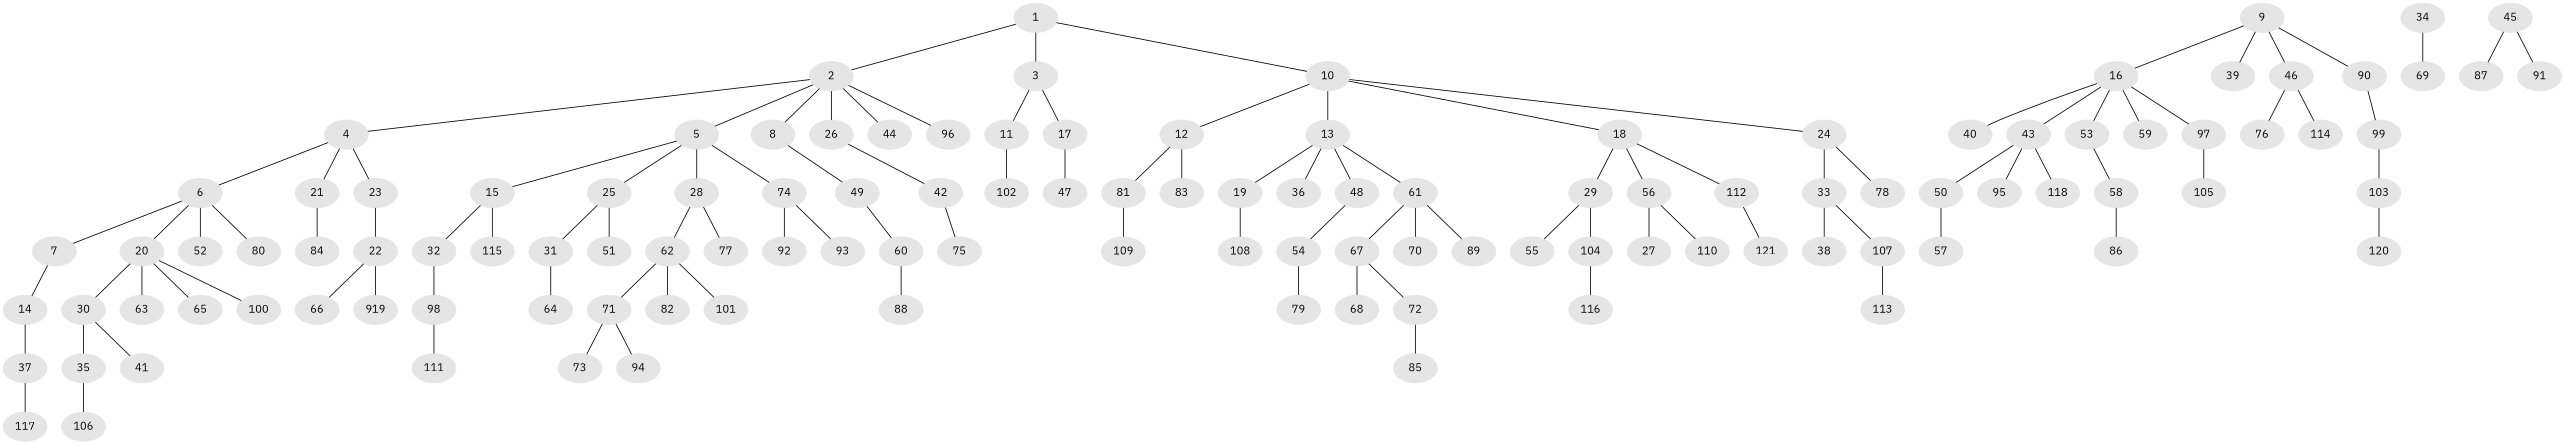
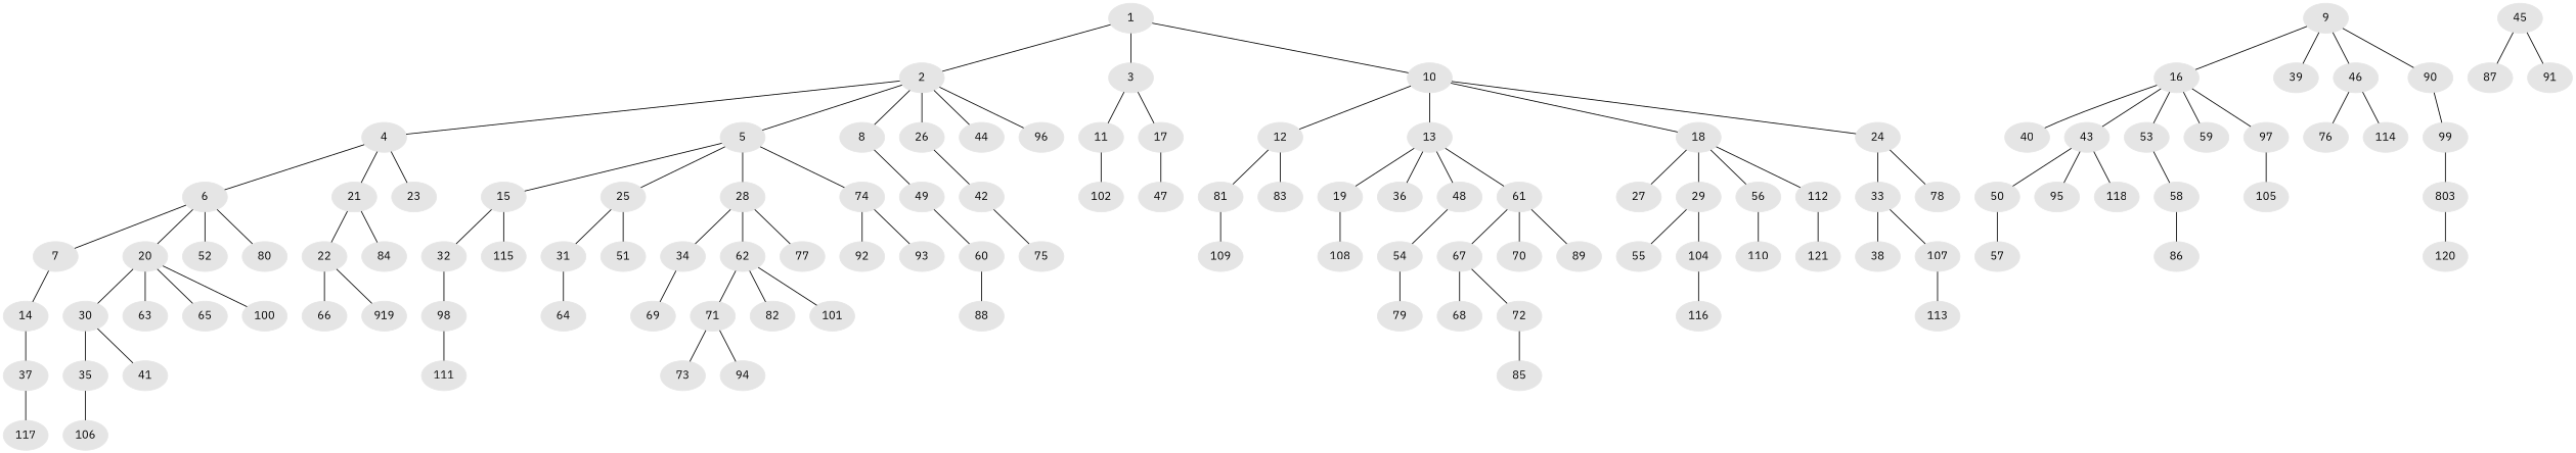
  graph {
    fontname="IBM Plex Sans"
    node [color=gray90 fontname="IBM Plex Sans" style=filled]
    edge [fontname="IBM Plex Sans"]
    1
    2
    3
    10
    4
    5
    8
    26
    44
    96
    11
    17
    12
    13
    18
    24
    6
    21
    23
    15
    25
    28
    74
    49
    42
    102
    47
    7
    20
    52
    80
    22
    84
    9
    16
    39
    46
    90
    32
    115
    31
    51
    34
    62
    77
    92
    93
    14
    30
    63
    65
    100
    37
    60
    40
    43
    53
    59
    97
    76
    114
    99
    81
    83
    19
    36
    48
    61
    27
    29
    56
    112
    33
    78
    109
    108
    45
    87
    91
    54
    67
    70
    89
    117
    98
    50
    95
    118
    58
    105
    55
    104
    110
    121
    35
    41
    66
    n98 [label=919]
    38
    107
    64
    75
    69
    71
    82
    101
    116
    106
    111
    113
    57
    79
    88
    86
    68
    72
    73
    94
    85
-   103
+   103 [label=803]
    120
    1 -- 2
    1 -- 3
    1 -- 10
    2 -- 4
    2 -- 5
    2 -- 8
    2 -- 26
    2 -- 44
    2 -- 96
    3 -- 11
    3 -- 17
    10 -- 12
    10 -- 13
    10 -- 18
    10 -- 24
    4 -- 6
    4 -- 21
    4 -- 23
    5 -- 15
    5 -- 25
    5 -- 28
    5 -- 74
    8 -- 49
    26 -- 42
    11 -- 102
    17 -- 47
    12 -- 81
    12 -- 83
    13 -- 19
    13 -- 36
    13 -- 48
    13 -- 61
-   56 -- 27
+   18 -- 27
    18 -- 29
    18 -- 56
    18 -- 112
    24 -- 33
    24 -- 78
    6 -- 7
    6 -- 20
    6 -- 52
    6 -- 80
-   23 -- 22
+   21 -- 22
    21 -- 84
    15 -- 32
    15 -- 115
    25 -- 31
    25 -- 51
+   28 -- 34
    28 -- 62
    28 -- 77
    74 -- 92
    74 -- 93
    49 -- 60
    42 -- 75
    7 -- 14
    20 -- 30
    20 -- 63
    20 -- 65
    20 -- 100
    22 -- 66
    22 -- n98
    9 -- 16
    9 -- 39
    9 -- 46
    9 -- 90
    16 -- 40
    16 -- 43
    16 -- 53
    16 -- 59
    16 -- 97
    46 -- 76
    46 -- 114
    90 -- 99
    32 -- 98
    31 -- 64
    34 -- 69
    62 -- 71
    62 -- 82
    62 -- 101
    14 -- 37
    30 -- 35
    30 -- 41
    37 -- 117
    60 -- 88
    43 -- 50
    43 -- 95
    43 -- 118
    53 -- 58
    97 -- 105
    99 -- 103
    81 -- 109
    19 -- 108
    48 -- 54
    61 -- 67
    61 -- 70
    61 -- 89
    29 -- 55
    29 -- 104
    56 -- 110
    112 -- 121
    33 -- 38
    33 -- 107
    45 -- 87
    45 -- 91
    54 -- 79
    67 -- 68
    67 -- 72
    98 -- 111
    50 -- 57
    58 -- 86
    104 -- 116
    35 -- 106
    107 -- 113
    71 -- 73
    71 -- 94
    72 -- 85
    103 -- 120
  }
